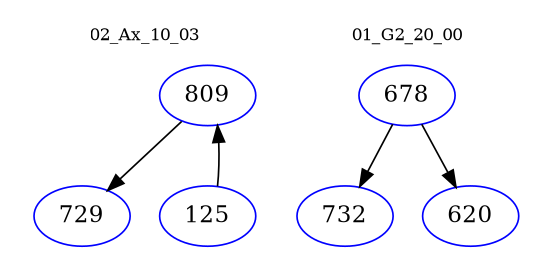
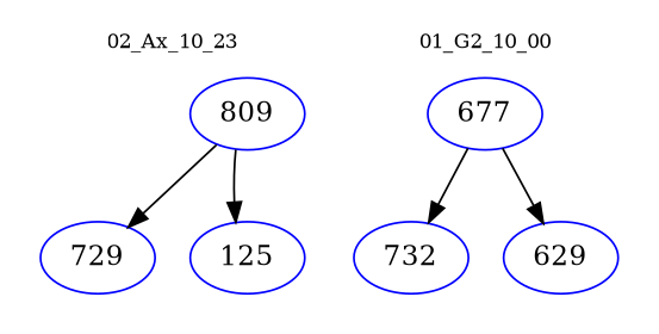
  digraph {
    node [color=blue]
    edge [color=black]
    n1 [label=809]
    n2 [label=729]
    n3 [label=125]
-   n4 [label=678]
+   n4 [label=677]
    n5 [label=732]
-   n6 [label=620]
+   n6 [label=629]
    subgraph cluster_1 {
      color=white
      fontsize=10
-     label="02_Ax_10_03"
+     label="02_Ax_10_23"
      n1
      n2
      n3
    }
    subgraph cluster_2 {
      color=white
      fontsize=10
-     label="01_G2_20_00"
+     label="01_G2_10_00"
      n4
      n5
      n6
    }
    n1 -> n2
-   n3 -> n1
+   n1 -> n3
    n4 -> n5
    n4 -> n6
  }
